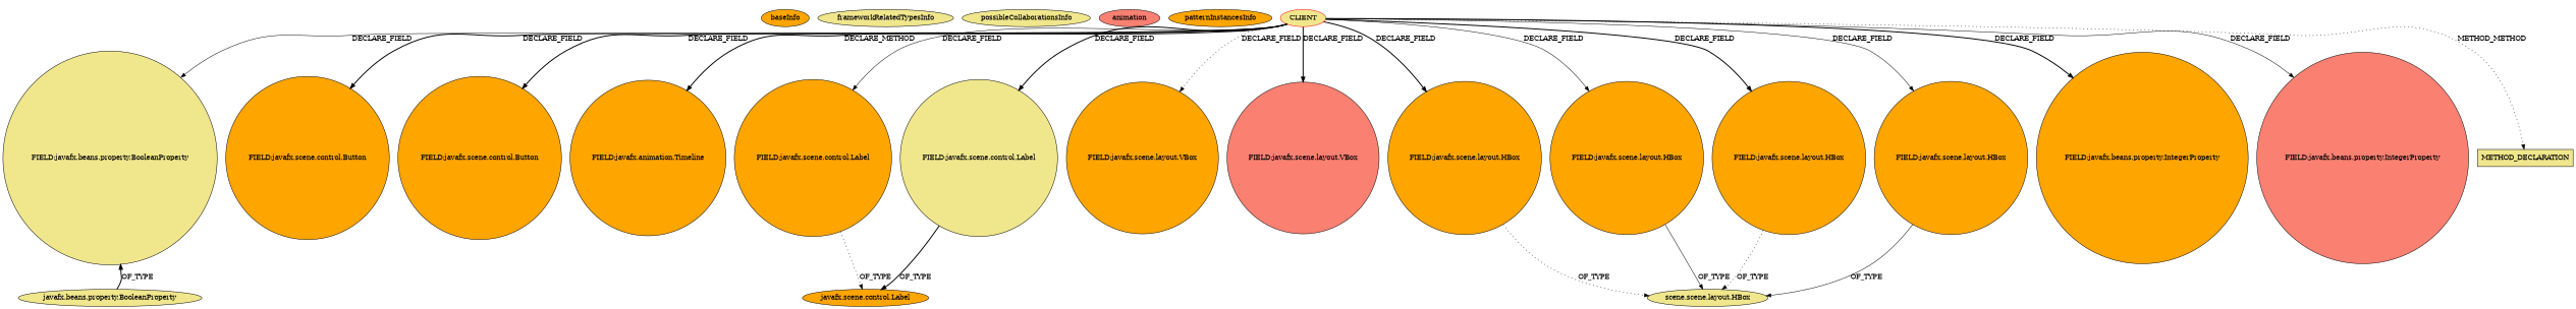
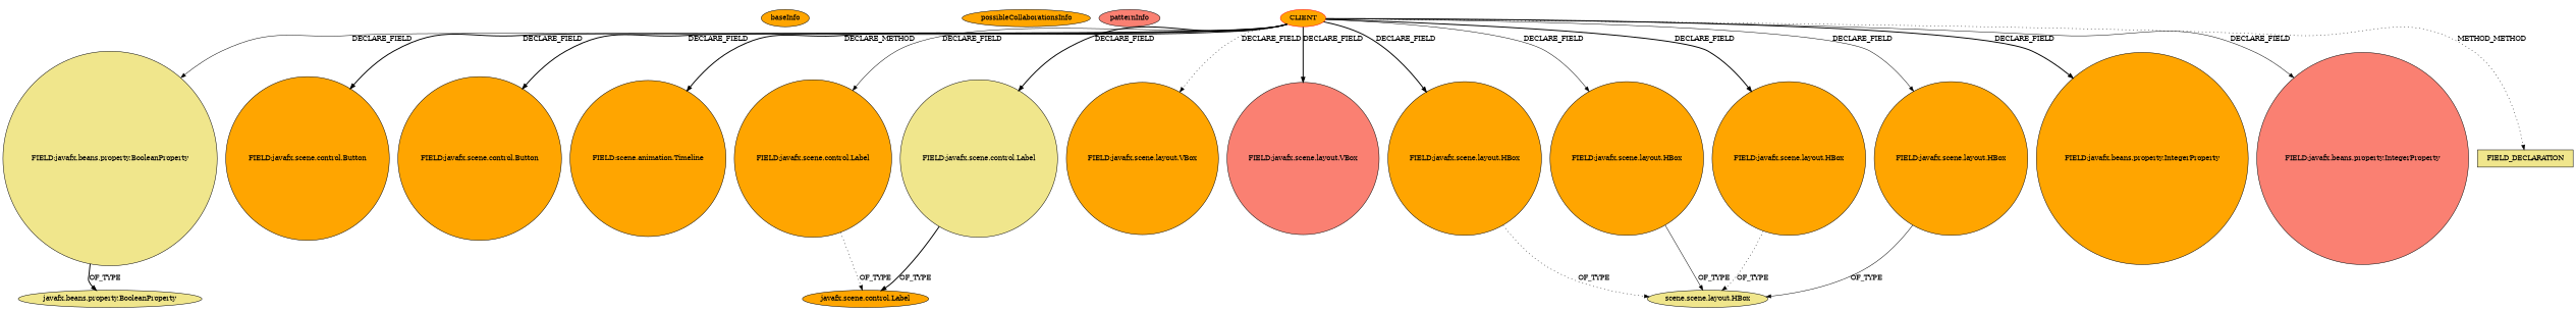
  digraph {
    node [fillcolor=orange style=filled isFrameworkType=false shape=circle vertexType=FIELD_DECLARATION]
    edge [style=bold]
    baseInfo [category=pattern graphId=2190 isAnonymous=false possibleRelation=false isFrameworkType="" shape="" vertexType=""]
-   frameworkRelatedTypesInfo [fillcolor=khaki isFrameworkType="" shape="" vertexType=""]
-   possibleCollaborationsInfo [fillcolor=khaki isFrameworkType="" shape="" vertexType=""]
-   patternInfo [fillcolor=salmon frequency=2.0 patternRootClient=0 label=animation isFrameworkType="" shape="" vertexType=""]
-   patternInstancesInfo [0="jperedadnr-Game2048HOL~/jperedadnr-Game2048HOL/Game2048HOL-master/src/org/hol/game2048/Board.java~Board~3394" 1="brunoborges-fx2048~/brunoborges-fx2048/fx2048-master/src/game2048/Board.java~Board~2229" isFrameworkType="" shape="" vertexType=""]
+   possibleCollaborationsInfo [isFrameworkType="" shape="" vertexType=""]
+   patternInfo [fillcolor=salmon frequency=2.0 patternRootClient=0 isFrameworkType="" shape="" vertexType=""]
    n6 [fillcolor=khaki label="FIELD:javafx.beans.property.BooleanProperty"]
    n7 [fillcolor=khaki label="javafx.beans.property.BooleanProperty" vertexType=FRAMEWORK_CLASS_TYPE shape=""]
-   n8 [color=red fillcolor=khaki label=CLIENT vertexType=ROOT_CLIENT_CLASS_DECLARATION shape=""]
+   n8 [color=red label=CLIENT vertexType=ROOT_CLIENT_CLASS_DECLARATION shape=""]
    n9 [label="FIELD:javafx.scene.control.Button"]
    n10 [label="FIELD:javafx.scene.control.Button"]
-   n11 [label="FIELD:javafx.animation.Timeline"]
+   n11 [label="FIELD:scene.animation.Timeline"]
    n12 [label="FIELD:javafx.scene.control.Label"]
    n13 [fillcolor=khaki label="FIELD:javafx.scene.control.Label"]
    n14 [label="FIELD:javafx.scene.layout.VBox"]
    n15 [fillcolor=salmon label="FIELD:javafx.scene.layout.VBox"]
    n16 [label="FIELD:javafx.scene.layout.HBox"]
    n17 [label="FIELD:javafx.scene.layout.HBox"]
    n18 [label="FIELD:javafx.scene.layout.HBox"]
    n19 [label="FIELD:javafx.scene.layout.HBox"]
    n20 [label="FIELD:javafx.beans.property.IntegerProperty"]
    n21 [fillcolor=salmon label="FIELD:javafx.beans.property.IntegerProperty"]
-   n22 [fillcolor=khaki label=METHOD_DECLARATION shape=box vertexType=CLIENT_METHOD_DECLARATION]
+   n22 [fillcolor=khaki label=FIELD_DECLARATION shape=box vertexType=CLIENT_METHOD_DECLARATION]
    n23 [label="javafx.scene.control.Label" vertexType=FRAMEWORK_CLASS_TYPE shape=""]
    n24 [fillcolor=khaki label="scene.scene.layout.HBox" vertexType=FRAMEWORK_CLASS_TYPE shape=""]
-   n7 -> n6 [label=OF_TYPE]
+   n6 -> n7 [label=OF_TYPE]
    n8 -> n6 [label=DECLARE_FIELD style=solid]
    n8 -> n9 [label=DECLARE_FIELD]
    n8 -> n10 [label=DECLARE_FIELD]
    n8 -> n11 [label=DECLARE_METHOD]
    n8 -> n12 [label=DECLARE_FIELD style=solid]
    n8 -> n13 [label=DECLARE_FIELD]
    n8 -> n14 [label=DECLARE_FIELD style=dotted]
    n8 -> n15 [label=DECLARE_FIELD]
    n8 -> n16 [label=DECLARE_FIELD]
    n8 -> n17 [label=DECLARE_FIELD style=solid]
    n8 -> n18 [label=DECLARE_FIELD]
    n8 -> n19 [label=DECLARE_FIELD style=solid]
    n8 -> n20 [label=DECLARE_FIELD]
    n8 -> n21 [label=DECLARE_FIELD style=solid]
    n8 -> n22 [label=METHOD_METHOD style=dotted]
    n12 -> n23 [label=OF_TYPE style=dotted]
    n13 -> n23 [label=OF_TYPE]
    n16 -> n24 [label=OF_TYPE style=dotted]
    n17 -> n24 [label=OF_TYPE style=solid]
    n18 -> n24 [label=OF_TYPE style=dotted]
    n19 -> n24 [label=OF_TYPE style=solid]
  }
